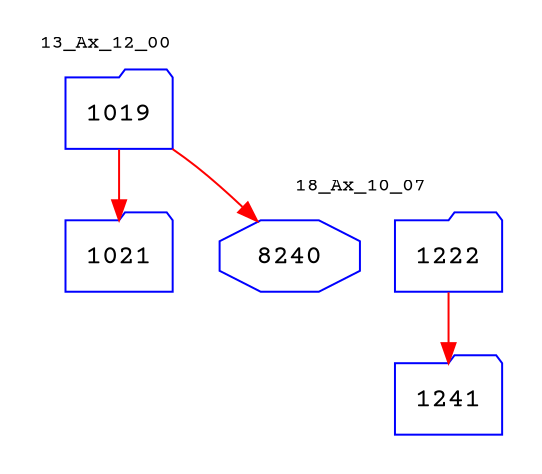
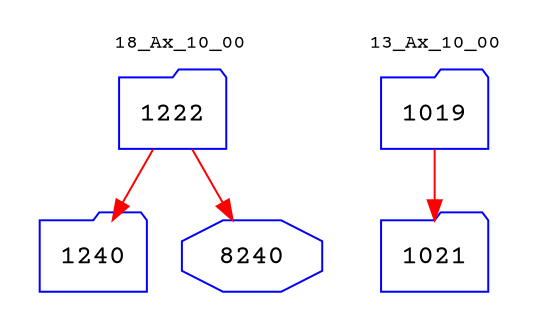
  digraph {
    fontname="Courier Prime"
    node [color=blue fontname="Courier Prime" shape=folder]
    edge [color=red fontname="Courier Prime"]
    n1 [label=1222]
-   n2 [label=1241]
+   n2 [label=1240]
    n3 [label=8240 shape=octagon]
    n4 [label=1019]
    n5 [label=1021]
    subgraph cluster_1 {
      color=white
      fontsize=10
-     label="18_Ax_10_07"
+     label="18_Ax_10_00"
      n1
      n2
      n3
    }
    subgraph cluster_2 {
      color=white
      fontsize=10
-     label="13_Ax_12_00"
+     label="13_Ax_10_00"
      n4
      n5
    }
    n1 -> n2
-   n4 -> n3
+   n1 -> n3
    n4 -> n5
  }
